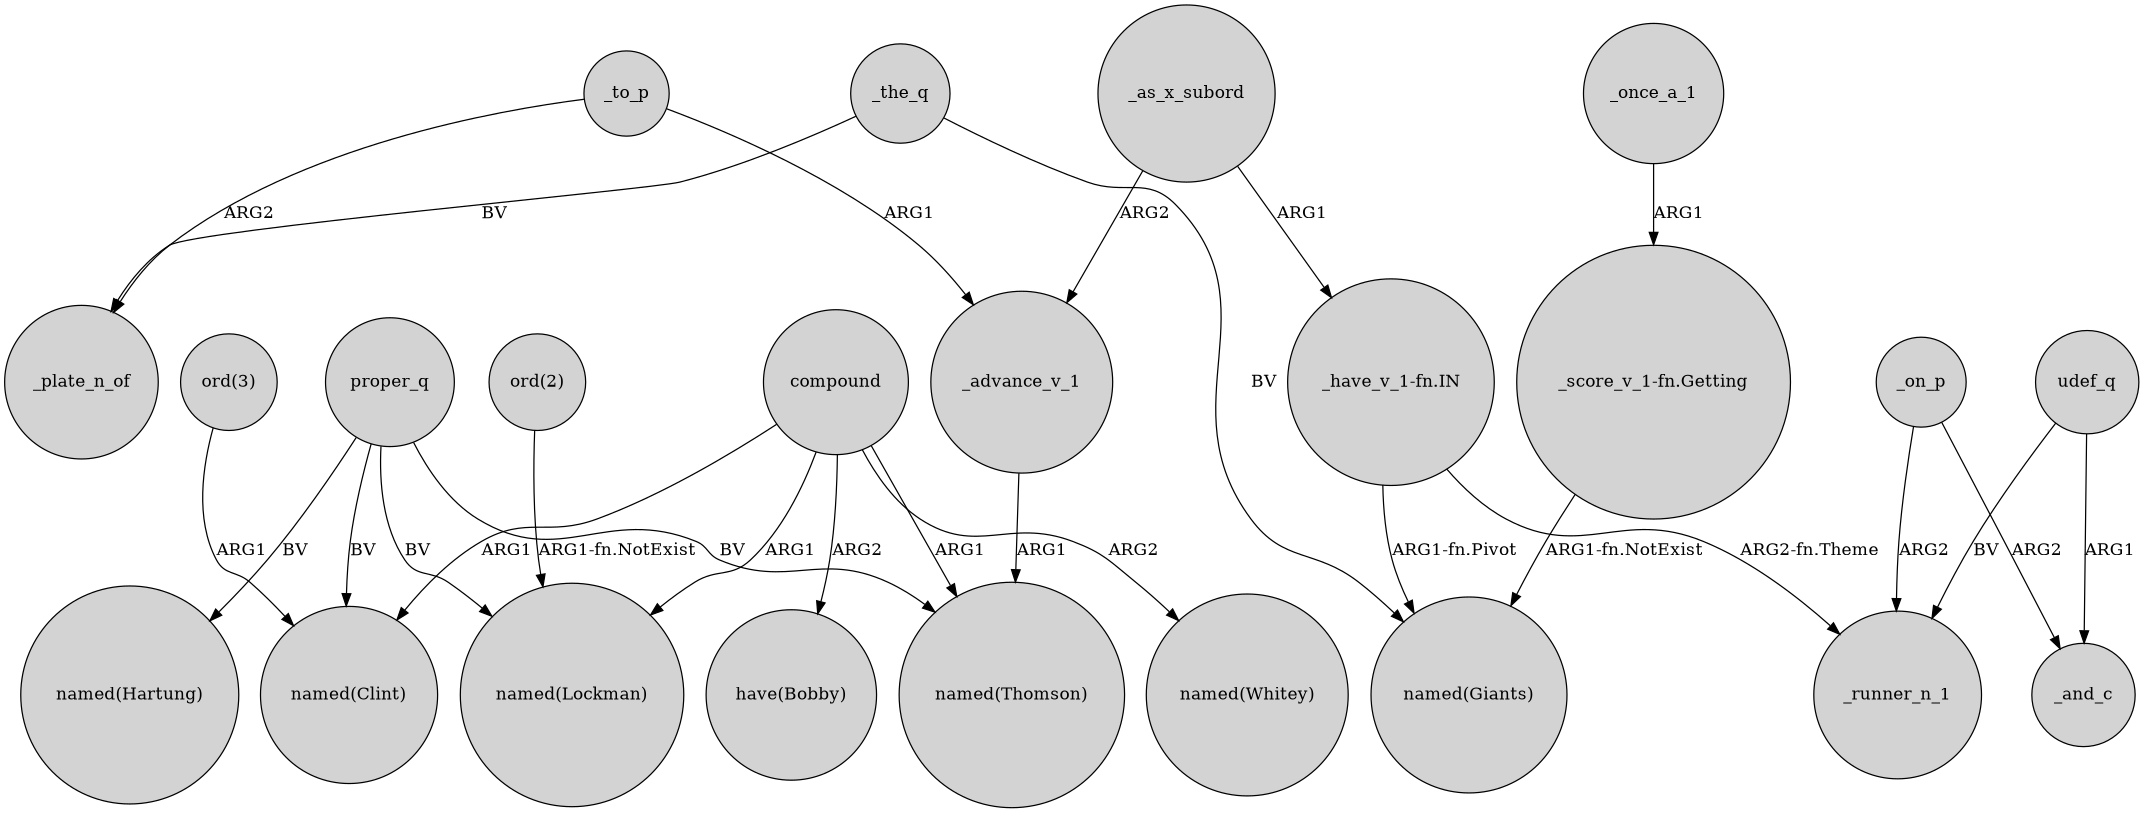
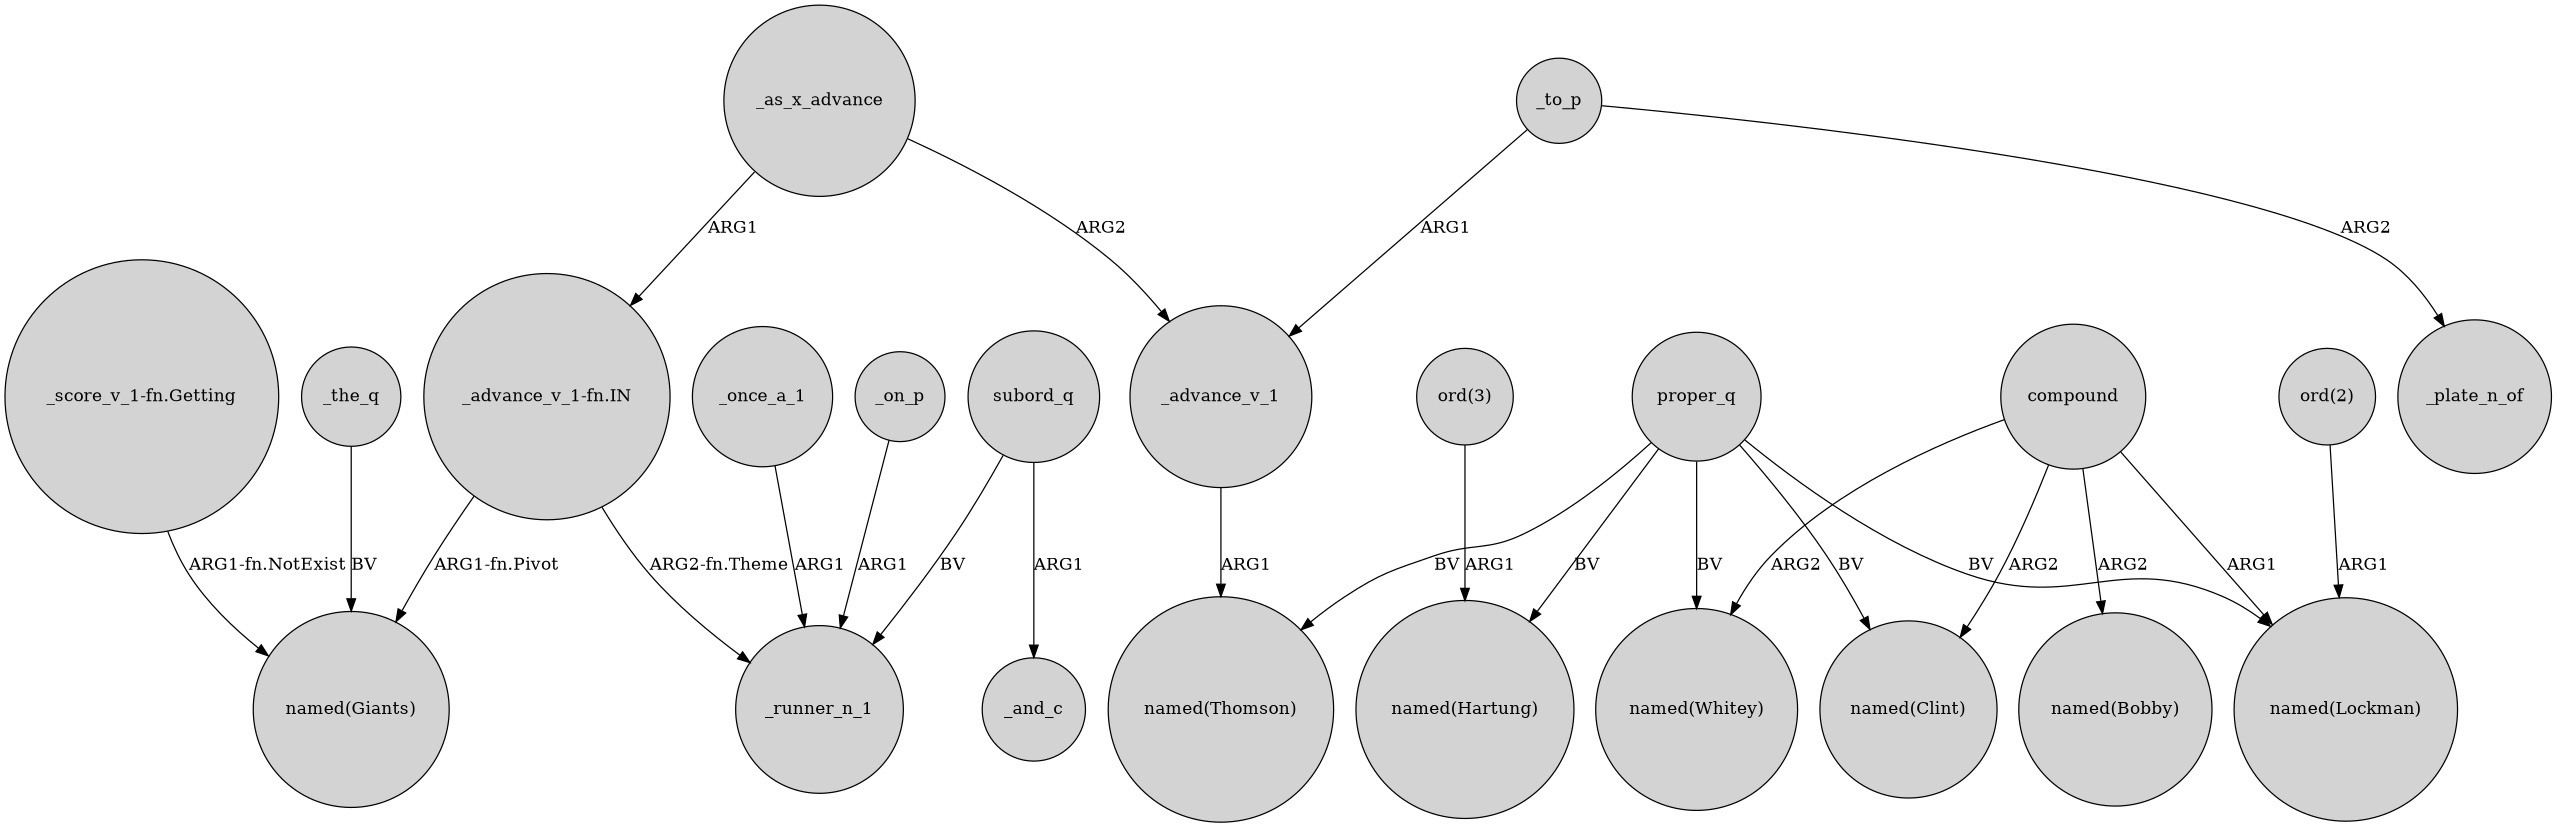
  digraph {
    node [shape=circle style=filled]
    _the_q
    _plate_n_of
    "named(Giants)"
    "_score_v_1-fn.Getting"
-   _as_x_subord
+   _as_x_subord [label=_as_x_advance]
    _advance_v_1
-   "_have_v_1-fn.IN"
+   "_have_v_1-fn.IN" [label="_advance_v_1-fn.IN"]
    "named(Thomson)"
    _runner_n_1
    proper_q
    "named(Clint)"
    "named(Whitey)"
    "named(Lockman)"
    "named(Hartung)"
    compound
-   "named(Bobby)" [label="have(Bobby)"]
+   "named(Bobby)"
    "ord(2)"
    _on_p
    _and_c
    _once_a_1
    _to_p
-   udef_q
+   udef_q [label=subord_q]
    "ord(3)"
-   _the_q -> _plate_n_of [label=BV]
    _the_q -> "named(Giants)" [label=BV]
    "_score_v_1-fn.Getting" -> "named(Giants)" [label="ARG1-fn.NotExist"]
    _as_x_subord -> _advance_v_1 [label=ARG2]
    _as_x_subord -> "_have_v_1-fn.IN" [label=ARG1]
    _advance_v_1 -> "named(Thomson)" [label=ARG1]
    "_have_v_1-fn.IN" -> "named(Giants)" [label="ARG1-fn.Pivot"]
    "_have_v_1-fn.IN" -> _runner_n_1 [label="ARG2-fn.Theme"]
    proper_q -> "named(Thomson)" [label=BV]
    proper_q -> "named(Clint)" [label=BV]
+   proper_q -> "named(Whitey)" [label=BV]
    proper_q -> "named(Lockman)" [label=BV]
    proper_q -> "named(Hartung)" [label=BV]
-   compound -> "named(Thomson)" [label=ARG1]
-   compound -> "named(Clint)" [label=ARG1]
+   compound -> "named(Clint)" [label=ARG2]
    compound -> "named(Whitey)" [label=ARG2]
    compound -> "named(Lockman)" [label=ARG1]
    compound -> "named(Bobby)" [label=ARG2]
-   "ord(2)" -> "named(Lockman)" [label="ARG1-fn.NotExist"]
-   _on_p -> _runner_n_1 [label=ARG2]
-   _on_p -> _and_c [label=ARG2]
-   _once_a_1 -> "_score_v_1-fn.Getting" [label=ARG1]
+   "ord(2)" -> "named(Lockman)" [label=ARG1]
+   _on_p -> _runner_n_1 [label=ARG1]
+   _once_a_1 -> _runner_n_1 [label=ARG1]
    _to_p -> _plate_n_of [label=ARG2]
    _to_p -> _advance_v_1 [label=ARG1]
    udef_q -> _runner_n_1 [label=BV]
    udef_q -> _and_c [label=ARG1]
-   "ord(3)" -> "named(Clint)" [label=ARG1]
+   "ord(3)" -> "named(Hartung)" [label=ARG1]
  }
